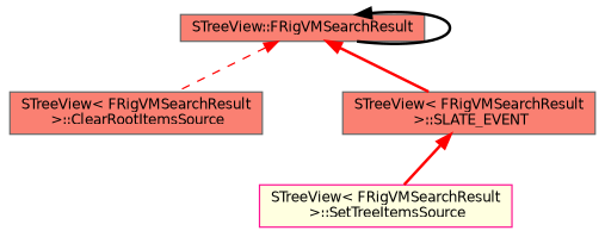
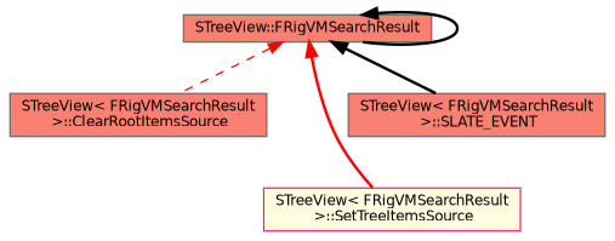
  digraph {
    rankdir=TB
    node [color=gray40 fillcolor=salmon fontname=Helvetica fontsize=10 shape=box style=filled]
    edge [color=black dir=back fontname=Helvetica fontsize=10 labelfontname=Helvetica labelfontsize=10 style=bold]
    n1 [fontcolor=black height=0.2 label="STreeView::FRigVMSearchResult" width=0.4]
    n2 [height=0.2 label="STreeView\< FRigVMSearchResult\l \>::ClearRootItemsSource" width=0.4]
    n3 [color=deeppink fillcolor=lightyellow height=0.2 label="STreeView\< FRigVMSearchResult\l \>::SetTreeItemsSource" width=0.4]
    n4 [height=0.2 label="STreeView\< FRigVMSearchResult\l \>::SLATE_EVENT" width=0.4]
    n1 -> n1
    n1 -> n2 [color=red style=dashed]
-   n4 -> n3 [color=red]
-   n1 -> n4 [color=red]
+   n1 -> n3 [color=red]
+   n1 -> n4
  }
